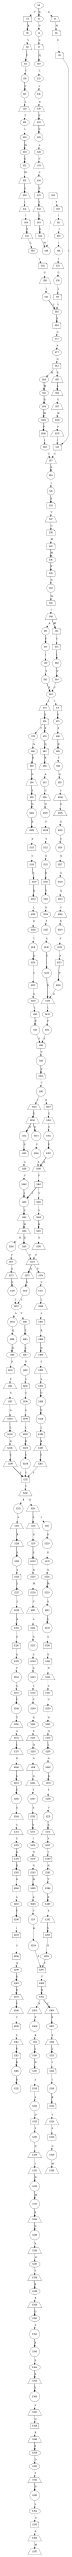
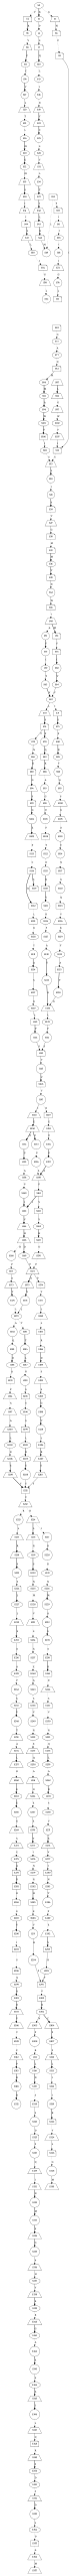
  strict digraph {
    fontname=Merriweather
    node [fontname=Merriweather shape=note]
    edge [fontname=Merriweather style=dotted]
    S0 [shape=octagon]
    S1 [shape=octagon]
    S2
    S3 [shape=trapezium]
    S4 [shape=circle]
    S5 [shape=octagon]
    S6
    S7
    S8 [shape=trapezium]
    S9
    S10 [shape=octagon]
    S11 [shape=octagon]
    S12
    S13 [shape=octagon]
    S14 [shape=circle]
    S15 [shape=trapezium]
    S16 [shape=circle]
    S17 [shape=circle]
    S18 [shape=circle]
    S19 [shape=trapezium]
    S20 [shape=trapezium]
    S21 [shape=circle]
    S22 [shape=trapezium]
    S23 [shape=octagon]
    S24
    S25 [shape=circle]
    S26 [shape=octagon]
    S27 [shape=trapezium]
    S28 [shape=octagon]
    S29 [shape=octagon]
    S30
    S31 [shape=trapezium]
    S32 [shape=octagon]
    S33
    S34 [shape=circle]
    S35 [shape=trapezium]
    S36 [shape=octagon]
    S37
    S38 [shape=trapezium]
    S39
    S40 [shape=trapezium]
    S41 [shape=trapezium]
    S42 [shape=circle]
    S43
    S44
    S45
    S46
    S47 [shape=trapezium]
    S48 [shape=trapezium]
    S49 [shape=circle]
    S50 [shape=octagon]
    S51 [shape=circle]
    S52
    S54
    S55 [shape=circle]
    S56
    S53
    S57
    S58 [shape=trapezium]
    S59 [shape=octagon]
    S60 [shape=circle]
    S61 [shape=trapezium]
    S62 [shape=circle]
    S63 [shape=circle]
    S64 [shape=octagon]
    S65 [shape=octagon]
-   S66 [shape=octagon]
    S67 [shape=octagon]
    S68 [shape=circle]
    S69
    S70 [shape=trapezium]
    S71
    S72 [shape=trapezium]
    S73 [shape=octagon]
    S74
    S75 [shape=octagon]
    S76 [shape=circle]
    S77 [shape=octagon]
    S78 [shape=circle]
    S79 [shape=octagon]
    S80 [shape=trapezium]
    S81
    S82
    S83
    S84 [shape=octagon]
    S85 [shape=octagon]
    S86 [shape=octagon]
    S87 [shape=trapezium]
    S88 [shape=trapezium]
    S89
    S90 [shape=circle]
    S91 [shape=octagon]
    S92 [shape=trapezium]
    S93 [shape=circle]
    S94 [shape=trapezium]
    S95 [shape=circle]
    S96 [shape=octagon]
    S97 [shape=trapezium]
    S98 [shape=trapezium]
    S99
    S100 [shape=trapezium]
    S101 [shape=octagon]
    S102 [shape=octagon]
    S103 [shape=circle]
    S104 [shape=circle]
    S105 [shape=trapezium]
    S106
    S107 [shape=trapezium]
    S108
    S109 [shape=trapezium]
    S110 [shape=circle]
    S111 [shape=octagon]
    S112 [shape=circle]
    S113
    S114 [shape=circle]
    S115 [shape=circle]
    S116
    S117
    S118
    S119
    S120 [shape=circle]
    S121 [shape=circle]
    S122
    S123
    S124 [shape=octagon]
    S125
    S126 [shape=trapezium]
    S127 [shape=circle]
    S128 [shape=octagon]
    S129 [shape=circle]
    S130 [shape=circle]
    S131 [shape=circle]
    S132 [shape=octagon]
    S133 [shape=circle]
    S134
    S135
    S136 [shape=trapezium]
    S137
    S138 [shape=circle]
    S139 [shape=octagon]
    S140 [shape=octagon]
    S141 [shape=circle]
    S142
    S143
    S144 [shape=circle]
    S145 [shape=circle]
    S146
    S147 [shape=circle]
    S148 [shape=trapezium]
    S149
    S150 [shape=trapezium]
    S151 [shape=trapezium]
    S152 [shape=circle]
    S153 [shape=circle]
    S154 [shape=circle]
    S155
    S156 [shape=circle]
    S157 [shape=circle]
    S158 [shape=octagon]
    S159 [shape=trapezium]
    S160 [shape=circle]
    S161
    S162 [shape=circle]
    S163
    S164 [shape=trapezium]
    S165 [shape=octagon]
    S166 [shape=trapezium]
    S167
    S168 [shape=circle]
    S169 [shape=octagon]
    S170 [shape=trapezium]
    S171 [shape=octagon]
    S172 [shape=trapezium]
    S173 [shape=trapezium]
    S174
    S175 [shape=trapezium]
    S176 [shape=circle]
    S177 [shape=circle]
    S178 [shape=circle]
    S179 [shape=octagon]
    S180 [shape=trapezium]
    S181 [shape=octagon]
    S182 [shape=circle]
    S183
    S184 [shape=circle]
    S185 [shape=circle]
    S186
    S187 [shape=octagon]
    S188 [shape=octagon]
    S189 [shape=trapezium]
    S190 [shape=circle]
    S191
    S192 [shape=trapezium]
    S193
    S194 [shape=trapezium]
    S195 [shape=octagon]
    S196 [shape=octagon]
    S197 [shape=trapezium]
    S198 [shape=circle]
    S199
    S200 [shape=trapezium]
    S201 [shape=circle]
    S202 [shape=octagon]
    S203 [shape=octagon]
    S204
    S205 [shape=octagon]
    S206 [shape=trapezium]
    S207 [shape=trapezium]
    S208 [shape=circle]
    S209 [shape=trapezium]
    S210 [shape=trapezium]
    S211
    S212 [shape=trapezium]
    S213 [shape=circle]
    S214 [shape=trapezium]
    S215 [shape=trapezium]
    S216 [shape=trapezium]
    S217 [shape=circle]
    S218 [shape=trapezium]
    S219 [shape=octagon]
    S220 [shape=circle]
    S221 [shape=circle]
    S222
    S223 [shape=octagon]
    S224
    S225 [shape=octagon]
    S226 [shape=octagon]
    S227 [shape=octagon]
    S228
    S229 [shape=circle]
    S230 [shape=trapezium]
    S231 [shape=trapezium]
    S232 [shape=circle]
    S233 [shape=octagon]
    S234
    S235 [shape=circle]
    S236
    S237 [shape=circle]
    S238
    S239 [shape=octagon]
    S240
    S241
    S242 [shape=circle]
    S243 [shape=circle]
    S244 [shape=trapezium]
    S245 [shape=octagon]
    S246
    S247
    S248 [shape=circle]
    S249 [shape=circle]
    S250
    S251 [shape=trapezium]
    S252 [shape=octagon]
    S253 [shape=octagon]
    S254 [shape=trapezium]
    S255 [shape=trapezium]
    S256
    S257 [shape=trapezium]
    S258 [shape=octagon]
    S259 [shape=octagon]
    S260 [shape=trapezium]
    S261 [shape=trapezium]
    S262 [shape=circle]
    S263 [shape=octagon]
    S264 [shape=trapezium]
    S265 [shape=octagon]
    S266 [shape=circle]
    S267 [shape=circle]
    S268 [shape=octagon]
    S269 [shape=trapezium]
    S270
    S271 [shape=circle]
    S272 [shape=trapezium]
    S273 [shape=octagon]
    S274 [shape=trapezium]
    S275 [shape=octagon]
    S276 [shape=octagon]
    S277 [shape=octagon]
    S278
    S279 [shape=octagon]
    S280
    S281
    S282
    S283 [shape=octagon]
    S284
    S285
    S286 [shape=circle]
    S287 [shape=octagon]
    n289 [label=S588 shape=octagon]
    S289 [shape=octagon]
    S290
    S291 [shape=circle]
    S292 [shape=trapezium]
    S293
    S294 [shape=circle]
    S295
    S296
    S297
    S298 [shape=octagon]
    S299 [shape=octagon]
    S300
    S301 [shape=octagon]
    S302 [shape=octagon]
    S303 [shape=trapezium]
    S304 [shape=trapezium]
    S305 [shape=trapezium]
    S306 [shape=trapezium]
    S307 [shape=octagon]
    S308 [shape=circle]
    S309
    S310 [shape=trapezium]
    S311 [shape=octagon]
    S312 [shape=trapezium]
    S313 [shape=octagon]
    S314 [shape=octagon]
    S315
    S316
    S317 [shape=octagon]
    S318 [shape=circle]
    S319 [shape=circle]
    S320
    S321 [shape=circle]
    S322
    S323 [shape=circle]
    S324 [shape=trapezium]
    S325
    S326
    S327 [shape=circle]
    S328 [shape=circle]
    S329 [shape=trapezium]
    S330 [shape=trapezium]
    S331 [shape=trapezium]
    S332 [shape=circle]
    S333 [shape=circle]
    S334 [shape=trapezium]
    S335 [shape=circle]
    S336 [shape=trapezium]
    S337 [shape=octagon]
    S338 [shape=trapezium]
    S339 [shape=octagon]
    S340 [shape=trapezium]
    S341 [shape=octagon]
    S342 [shape=circle]
    S343 [shape=circle]
    S344 [shape=octagon]
    S345 [shape=trapezium]
    S346 [shape=circle]
    S347 [shape=trapezium]
    S348
    S349 [shape=trapezium]
    S350 [shape=octagon]
    S351 [shape=octagon]
    S352 [shape=trapezium]
    S353 [shape=circle]
    S354 [shape=octagon]
    S355
    S356 [shape=trapezium]
    S357 [shape=trapezium]
    S0 -> S1 [label=K style=bold]
    S0 -> S2 [label=V]
    S0 -> S3 [label=G]
    S1 -> S4 [label=P style=solid]
    S2 -> S5 [label=R style=bold]
    S3 -> S6 [label=W style=solid]
    S4 -> S7 [label=S style=solid]
    S5 -> S8 [label=Y]
    S6 -> S9 [label=P]
    S7 -> S10 [label=Q style=bold]
    S8 -> S11 [label=C style=bold]
    S9 -> S12 [label=I style=solid]
    S10 -> S13 [label=L]
    S11 -> S14 [label=C style=solid]
    S12 -> S15 [label=S]
    S13 -> S16 [label=I]
    S14 -> S17 [label=Y style=bold]
    S15 -> S18 [label=L style=bold]
    S16 -> S19 [label=R]
    S17 -> S20 [label=L style=solid]
    S18 -> S21 [label=I]
    S19 -> S22 [label=Y style=bold]
    S20 -> S23 [label=T]
    S21 -> S24 [label=S style=bold]
    S22 -> S25 [label=C style=bold]
    S23 -> S26 [label=L]
    S24 -> S27 [label=T]
    S25 -> S28 [label=S]
    S26 -> S29 [label=M style=bold]
    S27 -> S30 [label=G style=solid]
    S28 -> S31 [label=Y style=solid]
    S29 -> S32 [label=G style=bold]
    S30 -> S33 [label=M]
    S31 -> S34 [label=L]
    S32 -> S35 [label=M style=solid]
    S33 -> S36 [label=M style=bold]
    S34 -> S37 [label=T style=bold]
    S35 -> S38 [label=S style=bold]
    S36 -> S39 [label=T style=bold]
    S37 -> S40 [label=I style=bold]
    S38 -> S41 [label=I style=solid]
    S39 -> S42 [label=N style=solid]
    S40 -> S43 [label=L style=bold]
    S41 -> S44 [label=I]
    S42 -> S45 [label=W style=solid]
    S43 -> S46 [label=G style=bold]
    S44 -> S47 [label=L style=bold]
    S45 -> S48 [label=I]
    S46 -> S49 [label=M style=solid]
    S47 -> S50 [label=L style=solid]
    S48 -> S51 [label=A]
    S48 -> S52 [label=M style=bold]
    S50 -> S54 [label=I]
    S51 -> S55 [label=F style=bold]
    S52 -> S56 [label=F style=solid]
    S54 -> S58 [label=G]
    S55 -> S59 [label=I style=solid]
    S56 -> S60 [label=I style=bold]
    S53 -> S49 [label=L]
    S53 -> S57 [label=F]
    S57 -> S61 [label=I]
    S58 -> S62 [label=L]
    S59 -> S63 [label=T style=solid]
    S60 -> S64 [label=T style=bold]
    S61 -> S65 [label=I]
-   S62 -> S66 [label=T style=bold]
    S63 -> S67 [label=V style=bold]
    S64 -> S67 [label=V style=solid]
    S65 -> S68 [label=I]
-   S66 -> S69 [label=F style=bold]
    S67 -> S70 [label=L style=solid]
    S67 -> S71 [label=I]
    S68 -> S72 [label=I]
    S69 -> S73 [label=G]
    S70 -> S74 [label=S style=bold]
    S71 -> S75 [label=S style=bold]
    S72 -> S76 [label=G]
    S73 -> S77 [label=A]
    S74 -> S78 [label=P style=bold]
    S74 -> S79 [label=T style=solid]
    S75 -> S80 [label=P style=solid]
    S76 -> S81 [label=L style=solid]
    S77 -> S82 [label=Q]
    S78 -> S83 [label=Q style=bold]
    S79 -> S84 [label=N style=solid]
    S80 -> S85 [label=N style=bold]
-   S81 -> S66 [label=T]
    S82 -> S86 [label=M style=solid]
-   S82 -> S87 [label=K style=solid]
    S83 -> S88 [label=K style=bold]
    S84 -> S89 [label=K style=bold]
    S85 -> S90 [label=T]
    S86 -> S91 [label=M style=bold]
    S87 -> S92 [label=L style=bold]
    S88 -> S93 [label=A]
    S89 -> S94 [label=G style=bold]
    S90 -> S95 [label=G style=solid]
    S91 -> S96 [label=A style=bold]
    S92 -> S97 [label=G]
    S93 -> S98 [label=G style=solid]
    S94 -> S99 [label=S style=bold]
    S95 -> S100 [label=S]
    S96 -> S101 [label=W style=bold]
    S97 -> S102 [label=W]
    S98 -> S103 [label=D style=solid]
    S99 -> S104 [label=G style=bold]
    S100 -> S105 [label=G style=solid]
    S101 -> S106 [label=P style=bold]
    S102 -> S107 [label=P]
    S103 -> S108 [label=P]
    S104 -> S109 [label=E style=bold]
    S105 -> S110 [label=D]
    S106 -> S111 [label=I style=solid]
    S107 -> S12 [label=I style=solid]
    S108 -> S112 [label=T]
    S109 -> S113 [label=P]
    S110 -> S114 [label=V style=solid]
    S111 -> S15 [label=S]
    S112 -> S115 [label=D]
    S113 -> S116 [label=C]
    S114 -> S117 [label=N]
    S115 -> S118 [label=K style=bold]
    S116 -> S119 [label=S style=bold]
    S117 -> S120 [label=G]
    S118 -> S121 [label=V style=bold]
-   S119 -> S122 [label=Q style=bold]
+   S116 -> S122 [label=Q style=bold]
    S120 -> S123 [label=Q]
    S121 -> S124 [label=R]
    S122 -> S125 [label=L]
    S123 -> S126 [label=V]
    S124 -> S127 [label=F]
    S125 -> S128 [label=K]
    S126 -> S129 [label=K]
    S127 -> S130 [label=A]
    S128 -> S131 [label=Y]
    S129 -> S132 [label=F]
    S130 -> S133 [label=T style=bold]
    S131 -> S134 [label=A style=bold]
    S132 -> S135 [label=A style=solid]
    S133 -> S136 [label=G style=bold]
    S134 -> S137 [label=S style=solid]
    S135 -> S138 [label=T style=bold]
    S136 -> S139 [label=L style=solid]
    S137 -> S140 [label=G style=solid]
    S138 -> S136 [label=G style=solid]
    S139 -> S141 [label=P style=solid]
    S140 -> S142 [label=L style=solid]
    S141 -> S143 [label=S style=solid]
    S142 -> S144 [label=P style=bold]
    S143 -> S145 [label=Y style=solid]
    S144 -> S143 [label=S style=solid]
    S145 -> S146 [label=V style=bold]
    S146 -> S147 [label=Y]
    S147 -> S148 [label=I style=solid]
    S147 -> S149 [label=R]
    S148 -> S150 [label=E style=bold]
    S149 -> S151 [label=E style=solid]
    S150 -> S152 [label=D style=bold]
    S150 -> S153 [label=E style=bold]
    S151 -> S154 [label=E style=solid]
    S152 -> S155 [label=P style=bold]
    S153 -> S156 [label=P]
    S154 -> S157 [label=P style=bold]
    S155 -> S158 [label=A]
    S156 -> S159 [label=A]
    S157 -> S159 [label=A style=bold]
    S158 -> S160 [label=P]
    S159 -> S161 [label=P style=solid]
    S160 -> S162 [label=I style=bold]
    S161 -> S162 [label=I style=bold]
    S161 -> S163 [label=V style=solid]
    S162 -> S164 [label=V style=bold]
    S163 -> S165 [label=V style=solid]
    S164 -> S166 [label=H style=bold]
    S165 -> S167 [label=H style=bold]
    S166 -> S168 [label=H]
    S166 -> S169 [label=D style=bold]
    S167 -> S170 [label=D]
    S168 -> S171 [label=P]
    S169 -> S172 [label=P style=solid]
    S170 -> S172 [label=P]
    S171 -> S173 [label=A style=solid]
    S172 -> S174 [label=P style=solid]
    S172 -> S175 [label=A style=bold]
    S173 -> S176 [label=V style=bold]
    S174 -> S177 [label=V]
    S175 -> S178 [label=V style=bold]
    S176 -> S179 [label=L]
    S177 -> S180 [label=L style=solid]
    S178 -> S179 [label=L style=solid]
    S179 -> S181 [label=T]
    S179 -> S182 [label=A]
    S180 -> S183 [label=L]
    S181 -> S184 [label=T style=bold]
    S182 -> S185 [label=Q style=solid]
    S183 -> S186 [label=R style=solid]
    S184 -> S187 [label=L style=bold]
    S185 -> S188 [label=D style=bold]
    S186 -> S189 [label=D style=bold]
    S187 -> S190 [label=N]
    S188 -> S191 [label=A style=solid]
    S189 -> S192 [label=S]
    S190 -> S193 [label=S style=solid]
    S191 -> S194 [label=P]
    S192 -> S195 [label=S style=solid]
    S193 -> S196 [label=S style=solid]
    S194 -> S197 [label=A]
    S195 -> S198 [label=G style=bold]
    S196 -> S199 [label=S style=solid]
    S197 -> S200 [label=A style=solid]
    S198 -> S201 [label=T style=bold]
    S199 -> S202 [label=L style=solid]
    S200 -> S203 [label=L style=bold]
    S201 -> S204 [label=L style=solid]
    S202 -> S205 [label=R style=bold]
    S203 -> S206 [label=R style=solid]
    S204 -> S207 [label=R style=bold]
    S205 -> S208 [label=S style=bold]
    S206 -> S209 [label=S style=bold]
    S207 -> S210 [label=S style=bold]
    S208 -> S211 [label=Y style=solid]
    S209 -> S211 [label=Y style=bold]
    S210 -> S211 [label=Y style=solid]
    S211 -> S212 [label=Y style=solid]
    S212 -> S213 [label=R]
    S212 -> S214 [label=H]
    S213 -> S215 [label=L style=solid]
    S214 -> S216 [label=L style=bold]
    S214 -> S217 [label=I]
    S215 -> S218 [label=R style=bold]
    S216 -> S219 [label=R style=solid]
    S217 -> S220 [label=R style=solid]
    S218 -> S221 [label=S style=bold]
    S219 -> S222 [label=S style=bold]
    S220 -> S223 [label=K]
    S221 -> S224 [label=S style=solid]
    S222 -> S225 [label=N style=solid]
    S223 -> S226 [label=N]
    S224 -> S227 [label=L style=bold]
    S225 -> S228 [label=M]
    S226 -> S229 [label=M style=bold]
    S227 -> S230 [label=L style=solid]
    S228 -> S231 [label=V style=solid]
    S229 -> S232 [label=A style=solid]
    S230 -> S233 [label=S style=bold]
    S231 -> S234 [label=S]
    S232 -> S235 [label=S style=bold]
    S233 -> S236 [label=A style=solid]
    S234 -> S237 [label=A style=solid]
    S235 -> S238 [label=A]
    S236 -> S239 [label=A style=solid]
    S237 -> S240 [label=E]
-   S238 -> S241 [label=R]
+   S238 -> S241 [label=R style=bold]
    S239 -> S242 [label=P]
    S240 -> S243 [label=A style=solid]
    S241 -> S244 [label=D]
    S242 -> S245 [label=S style=solid]
    S243 -> S246 [label=S]
    S244 -> S247 [label=S]
    S245 -> S248 [label=V style=bold]
    S246 -> S249 [label=V style=solid]
    S247 -> S250 [label=V]
    S248 -> S251 [label=T style=solid]
    S249 -> S252 [label=R]
    S250 -> S253 [label=R]
    S251 -> S254 [label=A]
    S252 -> S255 [label=E]
    S253 -> S256 [label=Q]
    S254 -> S257 [label=L style=bold]
    S255 -> S258 [label=Q style=solid]
    S256 -> S259 [label=L style=bold]
    S257 -> S260 [label=R]
    S258 -> S261 [label=A]
    S259 -> S262 [label=A]
    S260 -> S263 [label=E style=bold]
    S261 -> S264 [label=D style=solid]
    S262 -> S265 [label=D style=bold]
    S263 -> S266 [label=E style=bold]
    S264 -> S267 [label=E]
    S265 -> S268 [label=S]
    S266 -> S269 [label=G style=solid]
    S267 -> S270 [label=E style=solid]
    S268 -> S271 [label=V]
    S269 -> S272 [label=S]
    S270 -> S273 [label=V style=bold]
    S271 -> S274 [label=S style=bold]
    S272 -> S275 [label=E]
    S273 -> S276 [label=I]
    S274 -> S277 [label=V style=solid]
    S275 -> S278 [label=A style=bold]
    S276 -> S279 [label=N]
    S277 -> S280 [label=I style=solid]
    S278 -> S281 [label=D style=bold]
    S279 -> S282 [label=R]
    S280 -> S283 [label=N style=solid]
    S281 -> S284 [label=R style=solid]
    S282 -> S285 [label=H style=bold]
    S283 -> S286 [label=T style=solid]
    S284 -> S287 [label=E]
    S285 -> n289 [label=E style=solid]
-   S286 -> S289 [label=P style=bold]
+   S286 -> S289 [label=P]
    S287 -> S290 [label=V style=bold]
    n289 -> S291 [label=V style=solid]
    S289 -> S292 [label=E]
    S290 -> S293 [label=I]
    S291 -> S294 [label=H style=solid]
    S292 -> S295 [label=V style=bold]
    S293 -> S296 [label=S]
    S294 -> S297 [label=F style=solid]
    S295 -> S298 [label=H style=solid]
    S296 -> S299 [label=Q]
    S297 -> S300 [label=P]
    S298 -> S297 [label=F style=solid]
    S299 -> S301 [label=A style=bold]
    S300 -> S302 [label=R style=bold]
    S301 -> S303 [label=D style=bold]
    S302 -> S304 [label=C style=bold]
    S302 -> S305 [label=N style=solid]
    S303 -> S306 [label=V style=bold]
    S304 -> S307 [label=F style=bold]
    S305 -> S308 [label=P style=solid]
    S306 -> S309 [label=Y]
    S307 -> S310 [label=F style=solid]
    S308 -> S311 [label=R]
    S309 -> S312 [label=F]
    S310 -> S313 [label=L style=bold]
    S311 -> S314 [label=L style=bold]
    S312 -> S315 [label=P style=bold]
    S313 -> S316 [label=I style=solid]
    S314 -> S317 [label=D style=bold]
    S315 -> S318 [label=R style=bold]
    S316 -> S319 [label=I style=solid]
    S317 -> S320 [label=S]
    S318 -> S321 [label=R style=bold]
    S319 -> S322 [label=K style=bold]
    S320 -> S323 [label=S style=solid]
    S322 -> S324 [label=V]
    S323 -> S325 [label=D style=solid]
    S324 -> S326 [label=L style=solid]
    S325 -> S327 [label=F style=solid]
    S326 -> S328 [label=G]
    S327 -> S329 [label=Q style=solid]
    S328 -> S330 [label=M style=solid]
    S329 -> S331 [label=I style=solid]
    S331 -> S332 [label=N style=bold]
    S332 -> S333 [label=M style=bold]
    S333 -> S334 [label=P style=bold]
    S334 -> S335 [label=G style=bold]
    S335 -> S336 [label=P style=solid]
    S336 -> S337 [label=H style=solid]
    S337 -> S338 [label=V style=solid]
    S338 -> S339 [label=E style=bold]
    S339 -> S340 [label=R]
    S340 -> S341 [label=G style=bold]
    S341 -> S342 [label=A]
    S342 -> S343 [label=E style=bold]
    S343 -> S344 [label=P style=solid]
    S344 -> S345 [label=A style=bold]
    S345 -> S346 [label=L style=bold]
    S346 -> S347 [label=L]
    S347 -> S348 [label=Q style=solid]
    S348 -> S349 [label=R]
    S349 -> S350 [label=S style=bold]
    S350 -> S351 [label=D style=solid]
    S351 -> S352 [label=S]
    S352 -> S353 [label=D style=bold]
    S353 -> S354 [label=L style=solid]
    S354 -> S355 [label=D]
    S355 -> S356 [label=A]
    S356 -> S357 [label=M style=solid]
  }
